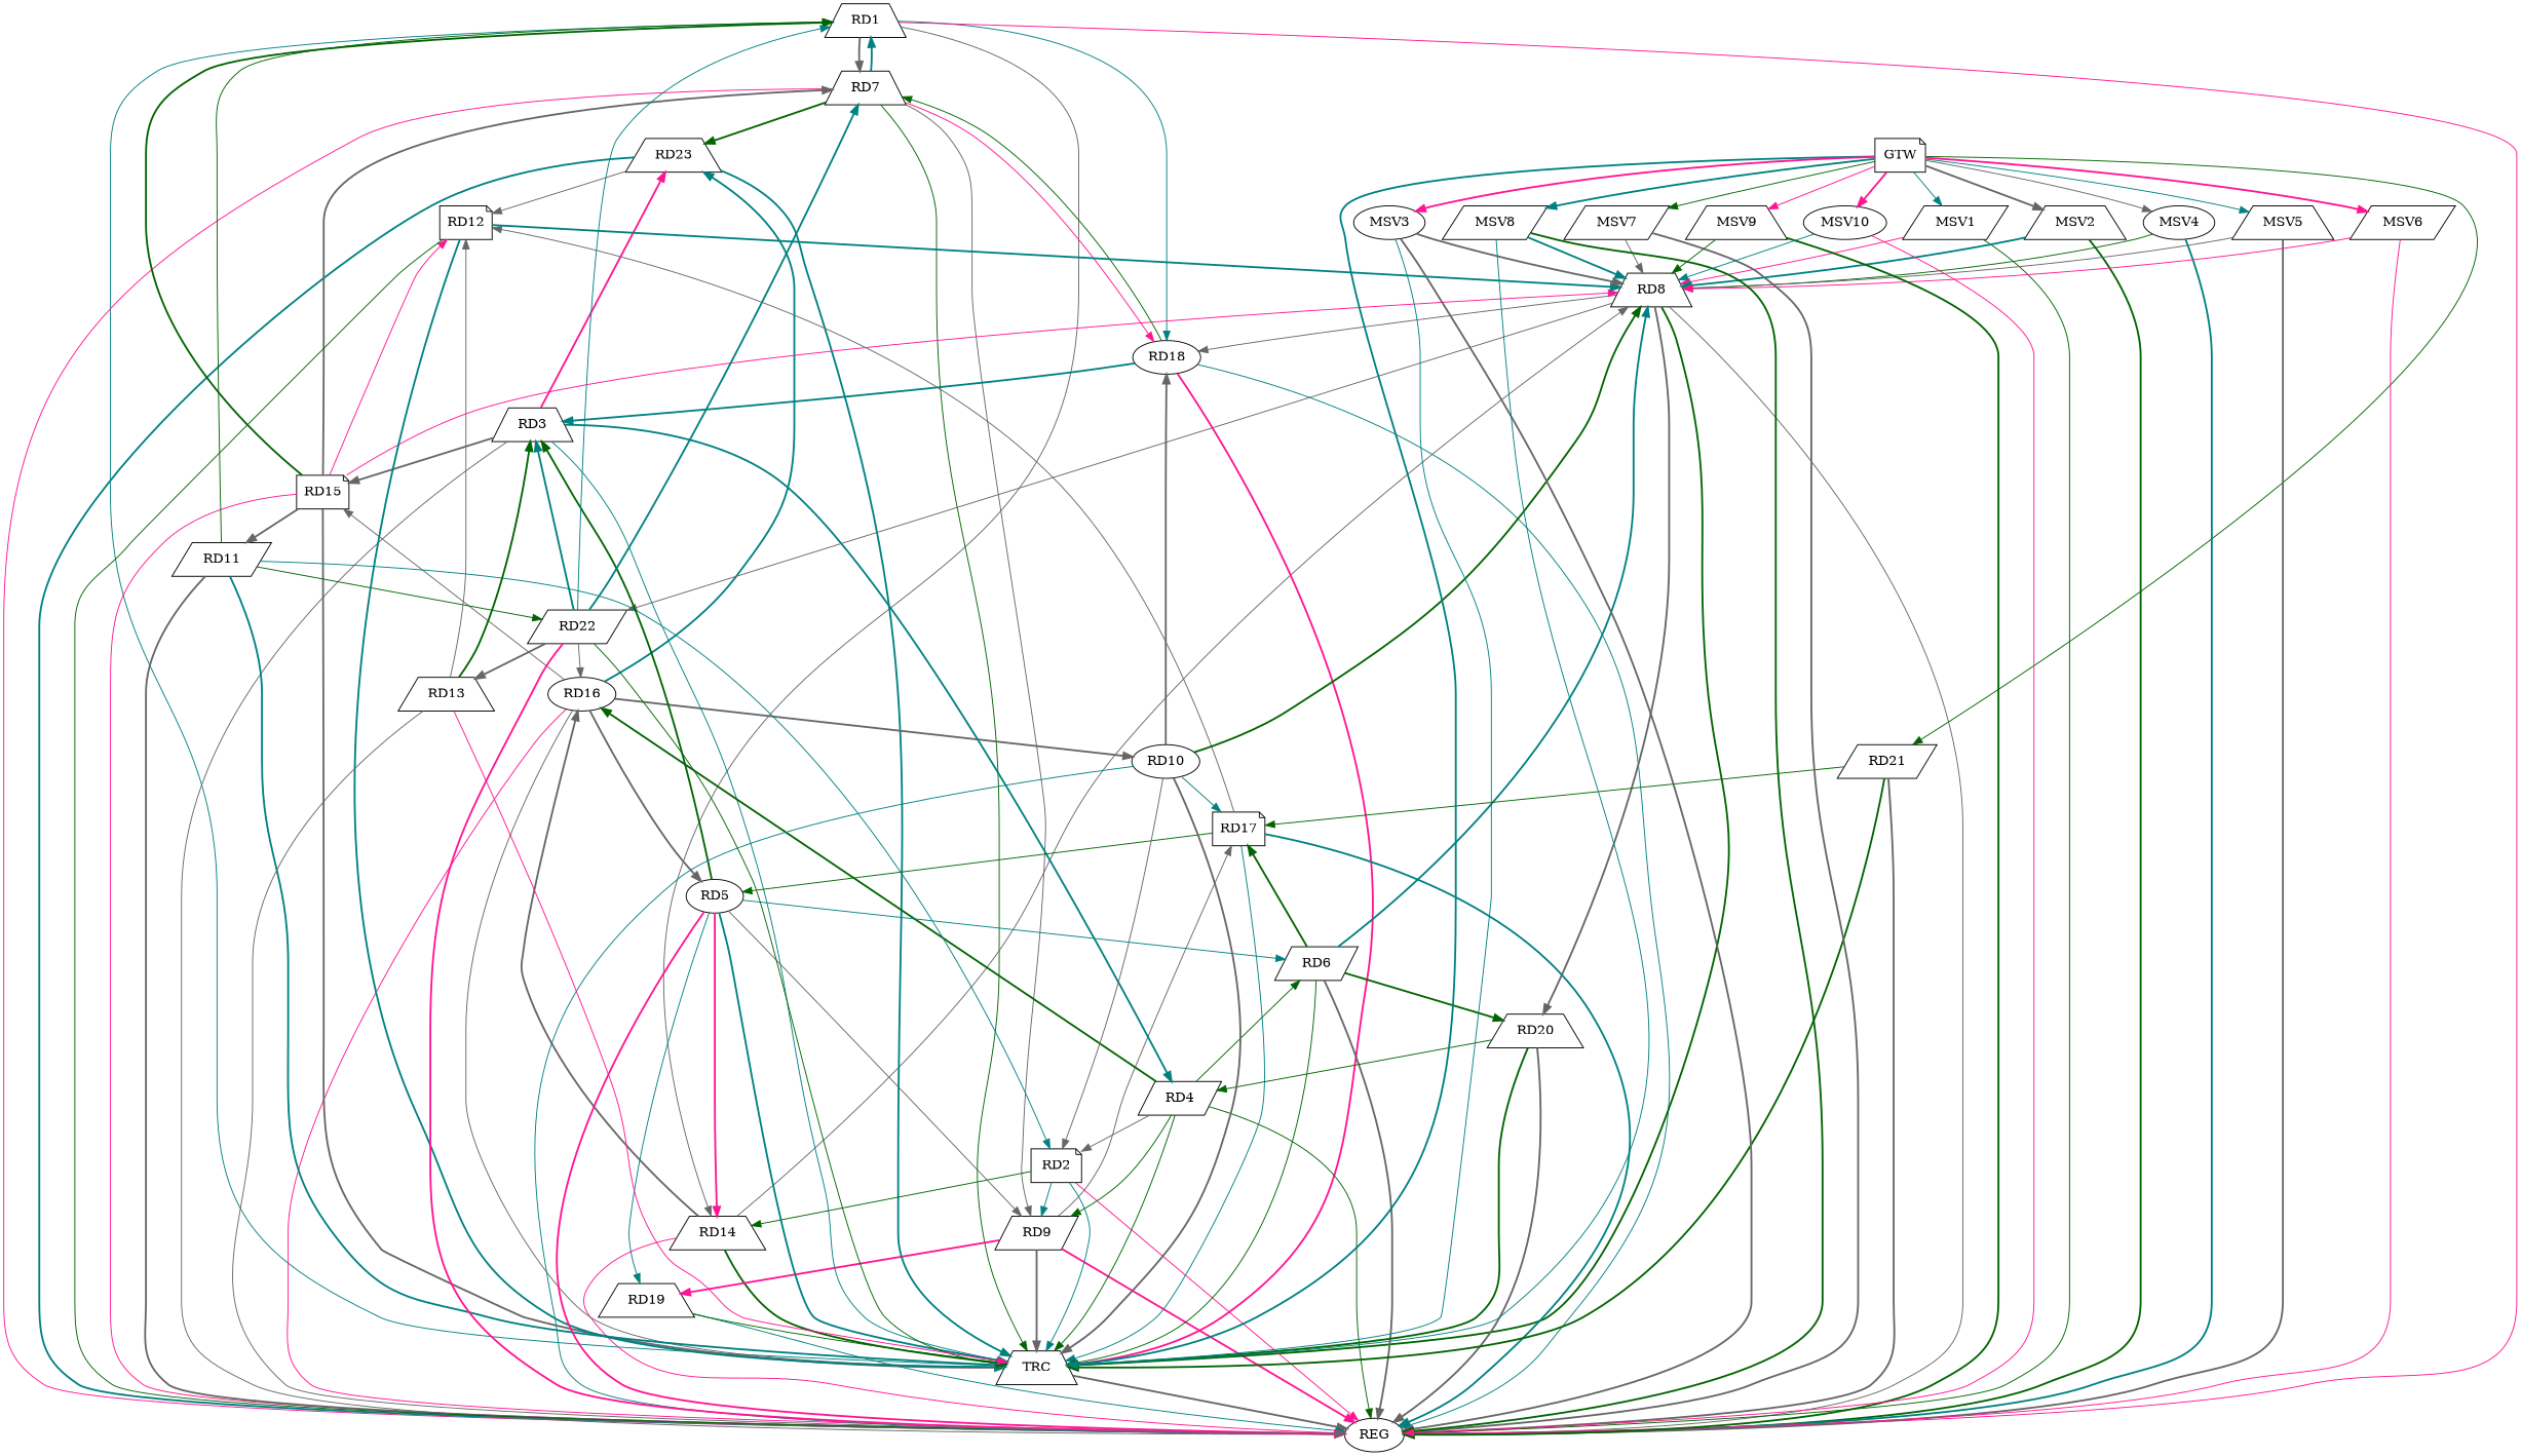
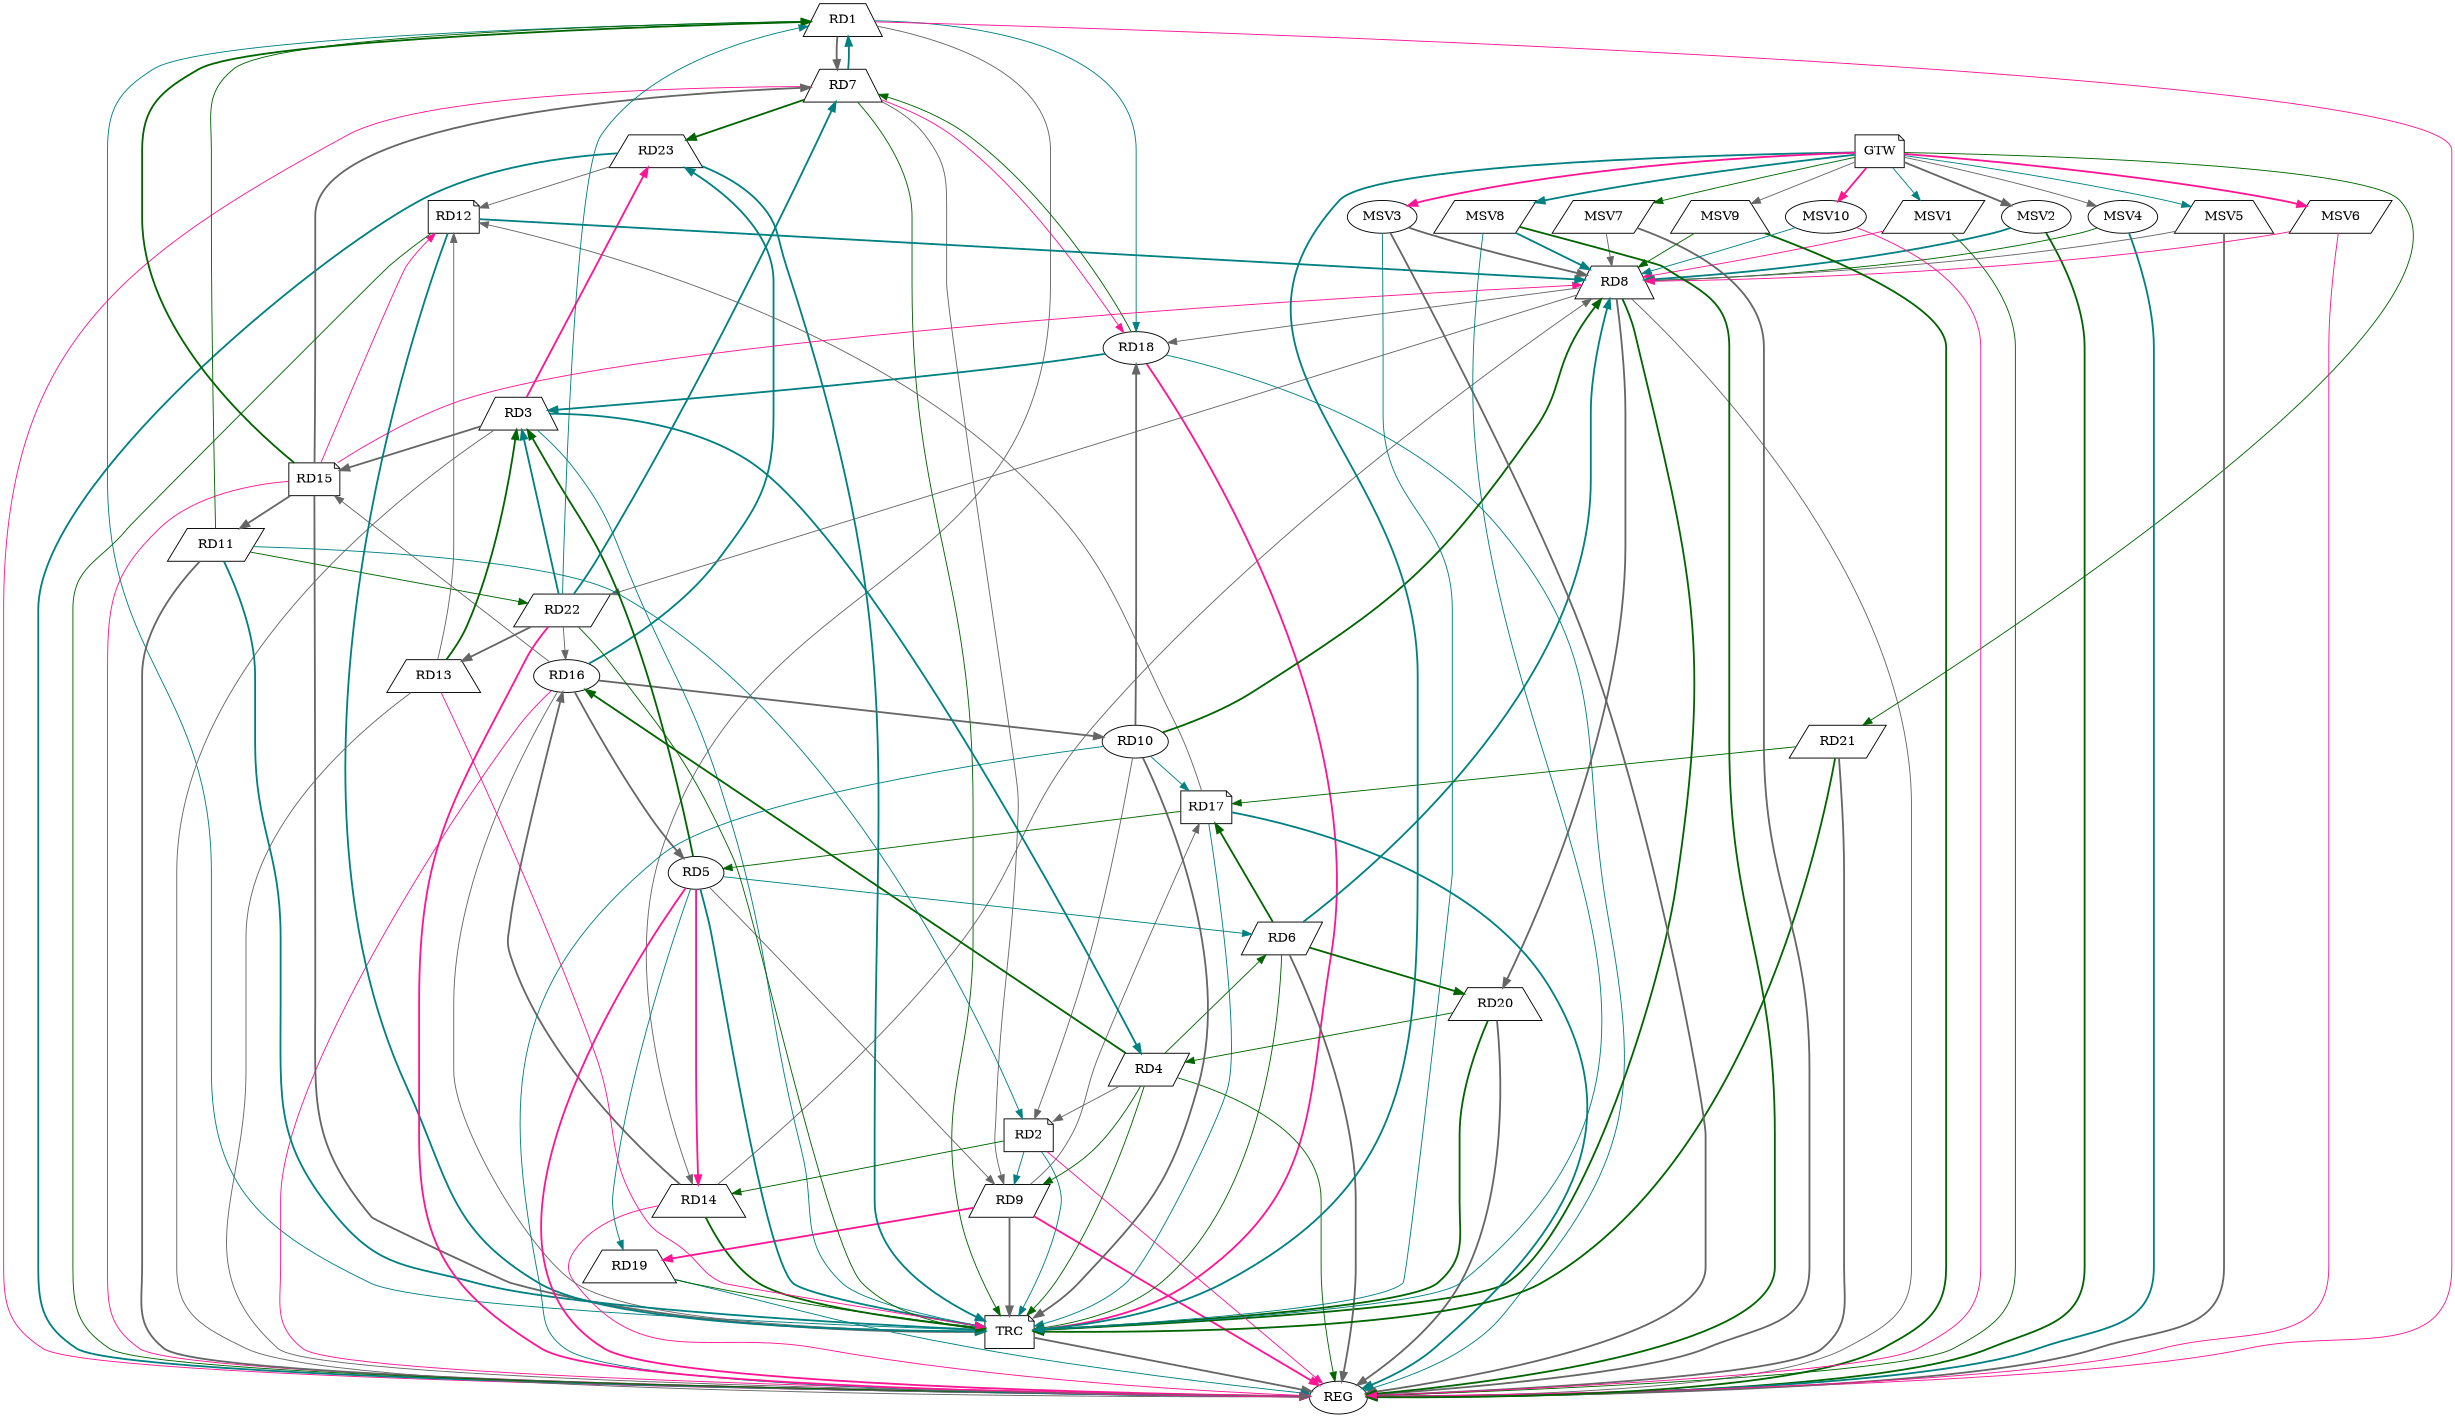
  strict digraph {
    node [shape=trapezium]
    edge [color=gray40 style=solid]
    n1 [label=RD1]
    n2 [label=RD7]
    n3 [label=RD14]
    n4 [label=RD18 shape=ellipse]
    n5 [label=REG shape=ellipse]
-   n6 [label=TRC]
+   n6 [label=TRC shape=note]
    n7 [label=RD9 shape=parallelogram]
    n8 [label=RD23]
    n9 [label=RD16 shape=ellipse]
    n10 [label=RD8]
    n11 [label=RD3]
    n12 [label=RD2 shape=note]
    n13 [label=RD19]
    n14 [label=RD17 shape=note]
    n15 [label=RD4 shape=parallelogram]
    n16 [label=RD15 shape=note]
    n17 [label=RD6 shape=parallelogram]
    n18 [label=RD11 shape=parallelogram]
    n19 [label=RD12 shape=note]
    n20 [label=RD20]
    n21 [label=RD5 shape=ellipse]
    n22 [label=RD10 shape=ellipse]
    n23 [label=RD22 shape=parallelogram]
    n24 [label=RD13]
    n25 [label=RD21 shape=parallelogram]
    n26 [label=GTW shape=note]
    n27 [label=MSV1 shape=parallelogram]
-   n28 [label=MSV2]
+   n28 [label=MSV2 shape=ellipse]
    n29 [label=MSV3 shape=ellipse]
    n30 [label=MSV4 shape=ellipse]
    n31 [label=MSV5]
    n32 [label=MSV6 shape=parallelogram]
    n33 [label=MSV7 shape=parallelogram]
    n34 [label=MSV8 shape=parallelogram]
    n35 [label=MSV9]
    n36 [label=MSV10 shape=ellipse]
    n1 -> n2 [style=bold]
    n1 -> n3
    n1 -> n4 [color=teal]
    n1 -> n5 [color=deeppink]
    n1 -> n6 [color=teal]
    n2 -> n1 [color=teal style=bold]
    n2 -> n4 [color=deeppink]
    n2 -> n5 [color=deeppink]
    n2 -> n6 [color=darkgreen]
    n2 -> n7
    n2 -> n8 [color=darkgreen style=bold]
    n3 -> n5 [color=deeppink]
    n3 -> n6 [color=darkgreen style=bold]
    n3 -> n9 [style=bold]
    n3 -> n10
    n4 -> n2 [color=darkgreen]
    n4 -> n5 [color=teal]
    n4 -> n6 [color=deeppink style=bold]
    n4 -> n11 [color=teal style=bold]
    n6 -> n5 [style=bold]
    n7 -> n5 [color=deeppink style=bold]
    n7 -> n6 [style=bold]
    n7 -> n13 [color=deeppink style=bold]
    n7 -> n14
    n8 -> n5 [color=teal style=bold]
    n8 -> n6 [color=teal style=bold]
    n8 -> n19
    n9 -> n5 [color=deeppink]
    n9 -> n6
    n9 -> n8 [color=teal style=bold]
    n9 -> n16
    n9 -> n21 [style=bold]
    n9 -> n22 [style=bold]
    n10 -> n4
    n10 -> n5
    n10 -> n6 [color=darkgreen style=bold]
    n10 -> n20 [style=bold]
    n10 -> n23
    n11 -> n5
    n11 -> n6 [color=teal]
    n11 -> n8 [color=deeppink style=bold]
    n11 -> n15 [color=teal style=bold]
    n11 -> n16 [style=bold]
    n12 -> n3 [color=darkgreen]
    n12 -> n5 [color=deeppink]
    n12 -> n6 [color=teal]
    n12 -> n7 [color=teal]
    n13 -> n5 [color=teal]
    n13 -> n6 [color=darkgreen]
    n14 -> n5 [color=teal style=bold]
    n14 -> n6 [color=teal]
    n14 -> n19
    n14 -> n21 [color=darkgreen]
    n15 -> n5 [color=darkgreen]
    n15 -> n6 [color=darkgreen]
    n15 -> n7 [color=darkgreen]
    n15 -> n9 [color=darkgreen style=bold]
    n15 -> n12
    n15 -> n17 [color=darkgreen]
    n16 -> n1 [color=darkgreen style=bold]
    n16 -> n2 [style=bold]
    n16 -> n5 [color=deeppink]
    n16 -> n6 [style=bold]
    n16 -> n10 [color=deeppink]
    n16 -> n18 [style=bold]
    n16 -> n19 [color=deeppink]
    n17 -> n5 [style=bold]
    n17 -> n6 [color=darkgreen]
    n17 -> n10 [color=teal style=bold]
    n17 -> n14 [color=darkgreen style=bold]
    n17 -> n20 [color=darkgreen style=bold]
    n18 -> n1 [color=darkgreen]
    n18 -> n5 [style=bold]
    n18 -> n6 [color=teal style=bold]
    n18 -> n12 [color=teal]
    n18 -> n23 [color=darkgreen]
    n19 -> n5 [color=darkgreen]
    n19 -> n6 [color=teal style=bold]
    n19 -> n10 [color=teal style=bold]
    n20 -> n5 [style=bold]
    n20 -> n6 [color=darkgreen style=bold]
    n20 -> n15 [color=darkgreen]
    n21 -> n3 [color=deeppink style=bold]
    n21 -> n5 [color=deeppink style=bold]
    n21 -> n6 [color=teal style=bold]
    n21 -> n7
    n21 -> n11 [color=darkgreen style=bold]
    n21 -> n13 [color=teal]
    n21 -> n17 [color=teal]
    n22 -> n4 [style=bold]
    n22 -> n5 [color=teal]
    n22 -> n6 [style=bold]
    n22 -> n10 [color=darkgreen style=bold]
    n22 -> n12
    n22 -> n14 [color=teal]
    n23 -> n1 [color=teal]
    n23 -> n2 [color=teal style=bold]
    n23 -> n5 [color=deeppink style=bold]
    n23 -> n6 [color=darkgreen]
    n23 -> n9
    n23 -> n11 [color=teal style=bold]
    n23 -> n24 [style=bold]
    n24 -> n5
    n24 -> n6 [color=deeppink]
    n24 -> n11 [color=darkgreen style=bold]
    n24 -> n19
    n25 -> n5 [style=bold]
    n25 -> n6 [color=darkgreen style=bold]
    n25 -> n14 [color=darkgreen]
    n26 -> n6 [color=teal style=bold]
    n26 -> n25 [color=darkgreen]
    n26 -> n27 [color=teal]
    n26 -> n28 [style=bold]
    n26 -> n29 [color=deeppink style=bold]
    n26 -> n30
    n26 -> n31 [color=teal]
    n26 -> n32 [color=deeppink style=bold]
    n26 -> n33 [color=darkgreen]
    n26 -> n34 [color=teal style=bold]
-   n26 -> n35 [color=deeppink]
+   n26 -> n35
    n26 -> n36 [color=deeppink style=bold]
    n27 -> n5 [color=darkgreen]
    n27 -> n10 [color=deeppink]
    n28 -> n5 [color=darkgreen style=bold]
    n28 -> n10 [color=teal style=bold]
    n29 -> n5 [style=bold]
    n29 -> n6 [color=teal]
    n29 -> n10 [style=bold]
    n30 -> n5 [color=teal style=bold]
    n30 -> n10 [color=darkgreen]
    n31 -> n5 [style=bold]
    n31 -> n10
    n32 -> n5 [color=deeppink]
    n32 -> n10 [color=deeppink]
    n33 -> n5 [style=bold]
    n33 -> n10
    n34 -> n5 [color=darkgreen style=bold]
    n34 -> n6 [color=teal]
    n34 -> n10 [color=teal style=bold]
    n35 -> n5 [color=darkgreen style=bold]
    n35 -> n10 [color=darkgreen]
    n36 -> n5 [color=deeppink]
    n36 -> n10 [color=teal]
  }
